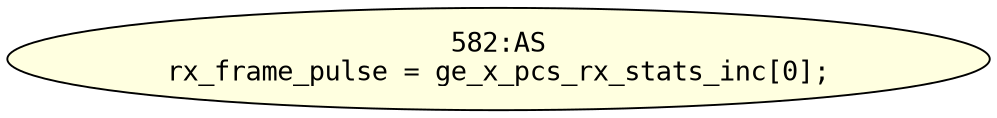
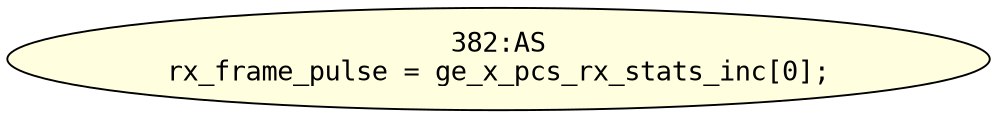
  strict digraph {
    rankdir=LR
    fontname="DejaVu Sans Mono"
-   n1 [ast="<pyverilog.vparser.ast.Assign object at 0x7f702a73b410>" def_var="['rx_frame_pulse']" fillcolor=lightyellow label="582:AS\nrx_frame_pulse = ge_x_pcs_rx_stats_inc[0];" statements="[]" style=filled typ=Assign use_var="['ge_x_pcs_rx_stats_inc']" fontname="DejaVu Sans Mono"]
+   n1 [ast="<pyverilog.vparser.ast.Assign object at 0x7f702a73b410>" def_var="['rx_frame_pulse']" fillcolor=lightyellow label="382:AS\nrx_frame_pulse = ge_x_pcs_rx_stats_inc[0];" statements="[]" style=filled typ=Assign use_var="['ge_x_pcs_rx_stats_inc']" fontname="DejaVu Sans Mono"]
  }
